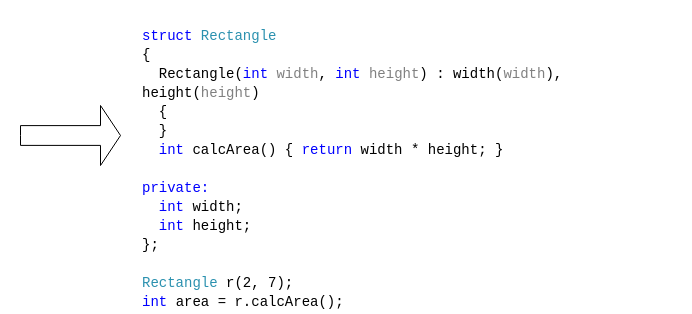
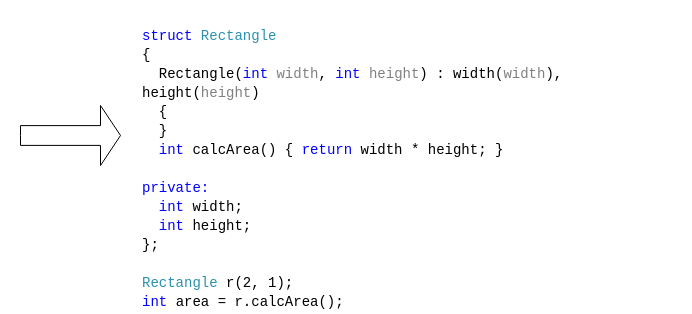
  <mxCell id="0" />
  <mxCell id="1" parent="0" />
- <mxCell id="2" value="&lt;div style=&quot;color: rgb(0, 0, 0); background-color: rgb(255, 255, 255); font-family: consolas, &amp;quot;courier new&amp;quot;, monospace; font-weight: normal; font-size: 14px; line-height: 19px;&quot;&gt;&lt;div&gt;&lt;span style=&quot;color: #0000ff&quot;&gt;struct&lt;/span&gt;&lt;span style=&quot;color: #000000&quot;&gt; &lt;/span&gt;&lt;span style=&quot;color: #2b91af&quot;&gt;Rectangle&lt;/span&gt;&lt;/div&gt;&lt;div&gt;&lt;span style=&quot;color: #000000&quot;&gt;{&lt;/span&gt;&lt;/div&gt;&lt;div&gt;&lt;span style=&quot;color: #000000&quot;&gt;&amp;nbsp; &lt;/span&gt;&lt;span style=&quot;color: #000000&quot;&gt;Rectangle&lt;/span&gt;&lt;span style=&quot;color: #000000&quot;&gt;(&lt;/span&gt;&lt;span style=&quot;color: #0000ff&quot;&gt;int&lt;/span&gt;&lt;span style=&quot;color: #000000&quot;&gt; &lt;/span&gt;&lt;span style=&quot;color: #808080&quot;&gt;width&lt;/span&gt;&lt;span style=&quot;color: #000000&quot;&gt;, &lt;/span&gt;&lt;span style=&quot;color: #0000ff&quot;&gt;int&lt;/span&gt;&lt;span style=&quot;color: #000000&quot;&gt; &lt;/span&gt;&lt;span style=&quot;color: #808080&quot;&gt;height&lt;/span&gt;&lt;span style=&quot;color: #000000&quot;&gt;) : &lt;/span&gt;&lt;span style=&quot;color: #000000&quot;&gt;width&lt;/span&gt;&lt;span style=&quot;color: #000000&quot;&gt;(&lt;/span&gt;&lt;span style=&quot;color: #808080&quot;&gt;width&lt;/span&gt;&lt;span style=&quot;color: #000000&quot;&gt;), &lt;/span&gt;&lt;span style=&quot;color: #000000&quot;&gt;height&lt;/span&gt;&lt;span style=&quot;color: #000000&quot;&gt;(&lt;/span&gt;&lt;span style=&quot;color: #808080&quot;&gt;height&lt;/span&gt;&lt;span style=&quot;color: #000000&quot;&gt;)&lt;/span&gt;&lt;/div&gt;&lt;div&gt;&lt;span style=&quot;color: #000000&quot;&gt;&amp;nbsp; {&lt;/span&gt;&lt;/div&gt;&lt;div&gt;&lt;span style=&quot;color: #000000&quot;&gt;&amp;nbsp; }&lt;/span&gt;&lt;/div&gt;&lt;div&gt;&lt;span style=&quot;color: #000000&quot;&gt;&amp;nbsp; &lt;/span&gt;&lt;span style=&quot;color: #0000ff&quot;&gt;int&lt;/span&gt;&lt;span style=&quot;color: #000000&quot;&gt; &lt;/span&gt;&lt;span style=&quot;color: #000000&quot;&gt;calcArea&lt;/span&gt;&lt;span style=&quot;color: #000000&quot;&gt;() { &lt;/span&gt;&lt;span style=&quot;color: #0000ff&quot;&gt;return&lt;/span&gt;&lt;span style=&quot;color: #000000&quot;&gt; &lt;/span&gt;&lt;span style=&quot;color: #000000&quot;&gt;width&lt;/span&gt;&lt;span style=&quot;color: #000000&quot;&gt; * &lt;/span&gt;&lt;span style=&quot;color: #000000&quot;&gt;height&lt;/span&gt;&lt;span style=&quot;color: #000000&quot;&gt;; }&lt;/span&gt;&lt;/div&gt;&lt;br&gt;&lt;div&gt;&lt;span style=&quot;color: #0000ff&quot;&gt;private:&lt;/span&gt;&lt;/div&gt;&lt;div&gt;&lt;span style=&quot;color: #000000&quot;&gt;&amp;nbsp; &lt;/span&gt;&lt;span style=&quot;color: #0000ff&quot;&gt;int&lt;/span&gt;&lt;span style=&quot;color: #000000&quot;&gt; &lt;/span&gt;&lt;span style=&quot;color: #000000&quot;&gt;width&lt;/span&gt;&lt;span style=&quot;color: #000000&quot;&gt;;&lt;/span&gt;&lt;/div&gt;&lt;div&gt;&lt;span style=&quot;color: #000000&quot;&gt;&amp;nbsp; &lt;/span&gt;&lt;span style=&quot;color: #0000ff&quot;&gt;int&lt;/span&gt;&lt;span style=&quot;color: #000000&quot;&gt; &lt;/span&gt;&lt;span style=&quot;color: #000000&quot;&gt;height&lt;/span&gt;&lt;span style=&quot;color: #000000&quot;&gt;;&lt;/span&gt;&lt;/div&gt;&lt;div&gt;&lt;span style=&quot;color: #000000&quot;&gt;};&lt;/span&gt;&lt;/div&gt;&lt;br&gt;&lt;div&gt;&lt;span style=&quot;color: #2b91af&quot;&gt;Rectangle&lt;/span&gt;&lt;span style=&quot;color: #000000&quot;&gt; &lt;/span&gt;&lt;span style=&quot;color: #000000&quot;&gt;r&lt;/span&gt;&lt;span style=&quot;color: #000000&quot;&gt;(2, 7);&lt;/span&gt;&lt;/div&gt;&lt;div&gt;&lt;span style=&quot;color: #0000ff&quot;&gt;int&lt;/span&gt;&lt;span style=&quot;color: #000000&quot;&gt; &lt;/span&gt;&lt;span style=&quot;color: #000000&quot;&gt;area&lt;/span&gt;&lt;span style=&quot;color: #000000&quot;&gt; = &lt;/span&gt;&lt;span style=&quot;color: #000000&quot;&gt;r&lt;/span&gt;&lt;span style=&quot;color: #000000&quot;&gt;.calcArea();&lt;/span&gt;&lt;/div&gt;&lt;/div&gt;" style="text;whiteSpace=wrap;html=1;" vertex="1" parent="1"><mxGeometry x="140" y="20" width="530" height="270" as="geometry" /></mxCell>
+ <mxCell id="2" value="&lt;div style=&quot;color: rgb(0, 0, 0); background-color: rgb(255, 255, 255); font-family: consolas, &amp;quot;courier new&amp;quot;, monospace; font-weight: normal; font-size: 14px; line-height: 19px;&quot;&gt;&lt;div&gt;&lt;span style=&quot;color: #0000ff&quot;&gt;struct&lt;/span&gt;&lt;span style=&quot;color: #000000&quot;&gt; &lt;/span&gt;&lt;span style=&quot;color: #2b91af&quot;&gt;Rectangle&lt;/span&gt;&lt;/div&gt;&lt;div&gt;&lt;span style=&quot;color: #000000&quot;&gt;{&lt;/span&gt;&lt;/div&gt;&lt;div&gt;&lt;span style=&quot;color: #000000&quot;&gt;&amp;nbsp; &lt;/span&gt;&lt;span style=&quot;color: #000000&quot;&gt;Rectangle&lt;/span&gt;&lt;span style=&quot;color: #000000&quot;&gt;(&lt;/span&gt;&lt;span style=&quot;color: #0000ff&quot;&gt;int&lt;/span&gt;&lt;span style=&quot;color: #000000&quot;&gt; &lt;/span&gt;&lt;span style=&quot;color: #808080&quot;&gt;width&lt;/span&gt;&lt;span style=&quot;color: #000000&quot;&gt;, &lt;/span&gt;&lt;span style=&quot;color: #0000ff&quot;&gt;int&lt;/span&gt;&lt;span style=&quot;color: #000000&quot;&gt; &lt;/span&gt;&lt;span style=&quot;color: #808080&quot;&gt;height&lt;/span&gt;&lt;span style=&quot;color: #000000&quot;&gt;) : &lt;/span&gt;&lt;span style=&quot;color: #000000&quot;&gt;width&lt;/span&gt;&lt;span style=&quot;color: #000000&quot;&gt;(&lt;/span&gt;&lt;span style=&quot;color: #808080&quot;&gt;width&lt;/span&gt;&lt;span style=&quot;color: #000000&quot;&gt;), &lt;/span&gt;&lt;span style=&quot;color: #000000&quot;&gt;height&lt;/span&gt;&lt;span style=&quot;color: #000000&quot;&gt;(&lt;/span&gt;&lt;span style=&quot;color: #808080&quot;&gt;height&lt;/span&gt;&lt;span style=&quot;color: #000000&quot;&gt;)&lt;/span&gt;&lt;/div&gt;&lt;div&gt;&lt;span style=&quot;color: #000000&quot;&gt;&amp;nbsp; {&lt;/span&gt;&lt;/div&gt;&lt;div&gt;&lt;span style=&quot;color: #000000&quot;&gt;&amp;nbsp; }&lt;/span&gt;&lt;/div&gt;&lt;div&gt;&lt;span style=&quot;color: #000000&quot;&gt;&amp;nbsp; &lt;/span&gt;&lt;span style=&quot;color: #0000ff&quot;&gt;int&lt;/span&gt;&lt;span style=&quot;color: #000000&quot;&gt; &lt;/span&gt;&lt;span style=&quot;color: #000000&quot;&gt;calcArea&lt;/span&gt;&lt;span style=&quot;color: #000000&quot;&gt;() { &lt;/span&gt;&lt;span style=&quot;color: #0000ff&quot;&gt;return&lt;/span&gt;&lt;span style=&quot;color: #000000&quot;&gt; &lt;/span&gt;&lt;span style=&quot;color: #000000&quot;&gt;width&lt;/span&gt;&lt;span style=&quot;color: #000000&quot;&gt; * &lt;/span&gt;&lt;span style=&quot;color: #000000&quot;&gt;height&lt;/span&gt;&lt;span style=&quot;color: #000000&quot;&gt;; }&lt;/span&gt;&lt;/div&gt;&lt;br&gt;&lt;div&gt;&lt;span style=&quot;color: #0000ff&quot;&gt;private:&lt;/span&gt;&lt;/div&gt;&lt;div&gt;&lt;span style=&quot;color: #000000&quot;&gt;&amp;nbsp; &lt;/span&gt;&lt;span style=&quot;color: #0000ff&quot;&gt;int&lt;/span&gt;&lt;span style=&quot;color: #000000&quot;&gt; &lt;/span&gt;&lt;span style=&quot;color: #000000&quot;&gt;width&lt;/span&gt;&lt;span style=&quot;color: #000000&quot;&gt;;&lt;/span&gt;&lt;/div&gt;&lt;div&gt;&lt;span style=&quot;color: #000000&quot;&gt;&amp;nbsp; &lt;/span&gt;&lt;span style=&quot;color: #0000ff&quot;&gt;int&lt;/span&gt;&lt;span style=&quot;color: #000000&quot;&gt; &lt;/span&gt;&lt;span style=&quot;color: #000000&quot;&gt;height&lt;/span&gt;&lt;span style=&quot;color: #000000&quot;&gt;;&lt;/span&gt;&lt;/div&gt;&lt;div&gt;&lt;span style=&quot;color: #000000&quot;&gt;};&lt;/span&gt;&lt;/div&gt;&lt;br&gt;&lt;div&gt;&lt;span style=&quot;color: #2b91af&quot;&gt;Rectangle&lt;/span&gt;&lt;span style=&quot;color: #000000&quot;&gt; &lt;/span&gt;&lt;span style=&quot;color: #000000&quot;&gt;r&lt;/span&gt;&lt;span style=&quot;color: #000000&quot;&gt;(2, 1);&lt;/span&gt;&lt;/div&gt;&lt;div&gt;&lt;span style=&quot;color: #0000ff&quot;&gt;int&lt;/span&gt;&lt;span style=&quot;color: #000000&quot;&gt; &lt;/span&gt;&lt;span style=&quot;color: #000000&quot;&gt;area&lt;/span&gt;&lt;span style=&quot;color: #000000&quot;&gt; = &lt;/span&gt;&lt;span style=&quot;color: #000000&quot;&gt;r&lt;/span&gt;&lt;span style=&quot;color: #000000&quot;&gt;.calcArea();&lt;/span&gt;&lt;/div&gt;&lt;/div&gt;" style="text;whiteSpace=wrap;html=1;" vertex="1" parent="1"><mxGeometry x="140" y="20" width="530" height="270" as="geometry" /></mxCell>
  <mxCell id="3" value="" style="html=1;shadow=0;dashed=0;align=center;verticalAlign=middle;shape=mxgraph.arrows2.arrow;dy=0.67;dx=20;notch=0;" vertex="1" parent="1"><mxGeometry x="20" y="105" width="100" height="60" as="geometry" /></mxCell>
